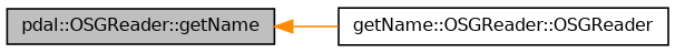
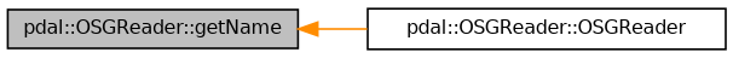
  digraph {
    rankdir=LR
    node [color=black fontname=Helvetica fontsize=10 shape=record style=filled]
    n1 [fillcolor=grey75 fontcolor=black height=0.2 label="pdal::OSGReader::getName" width=0.4]
-   n2 [fillcolor=white height=0.2 label="getName::OSGReader::OSGReader" width=0.4]
+   n2 [fillcolor=white height=0.2 label="pdal::OSGReader::OSGReader" width=0.4]
    n1 -> n2 [color=darkorange dir=back fontname=Helvetica fontsize=10 labelfontname=Helvetica labelfontsize=10 style=solid]
  }
